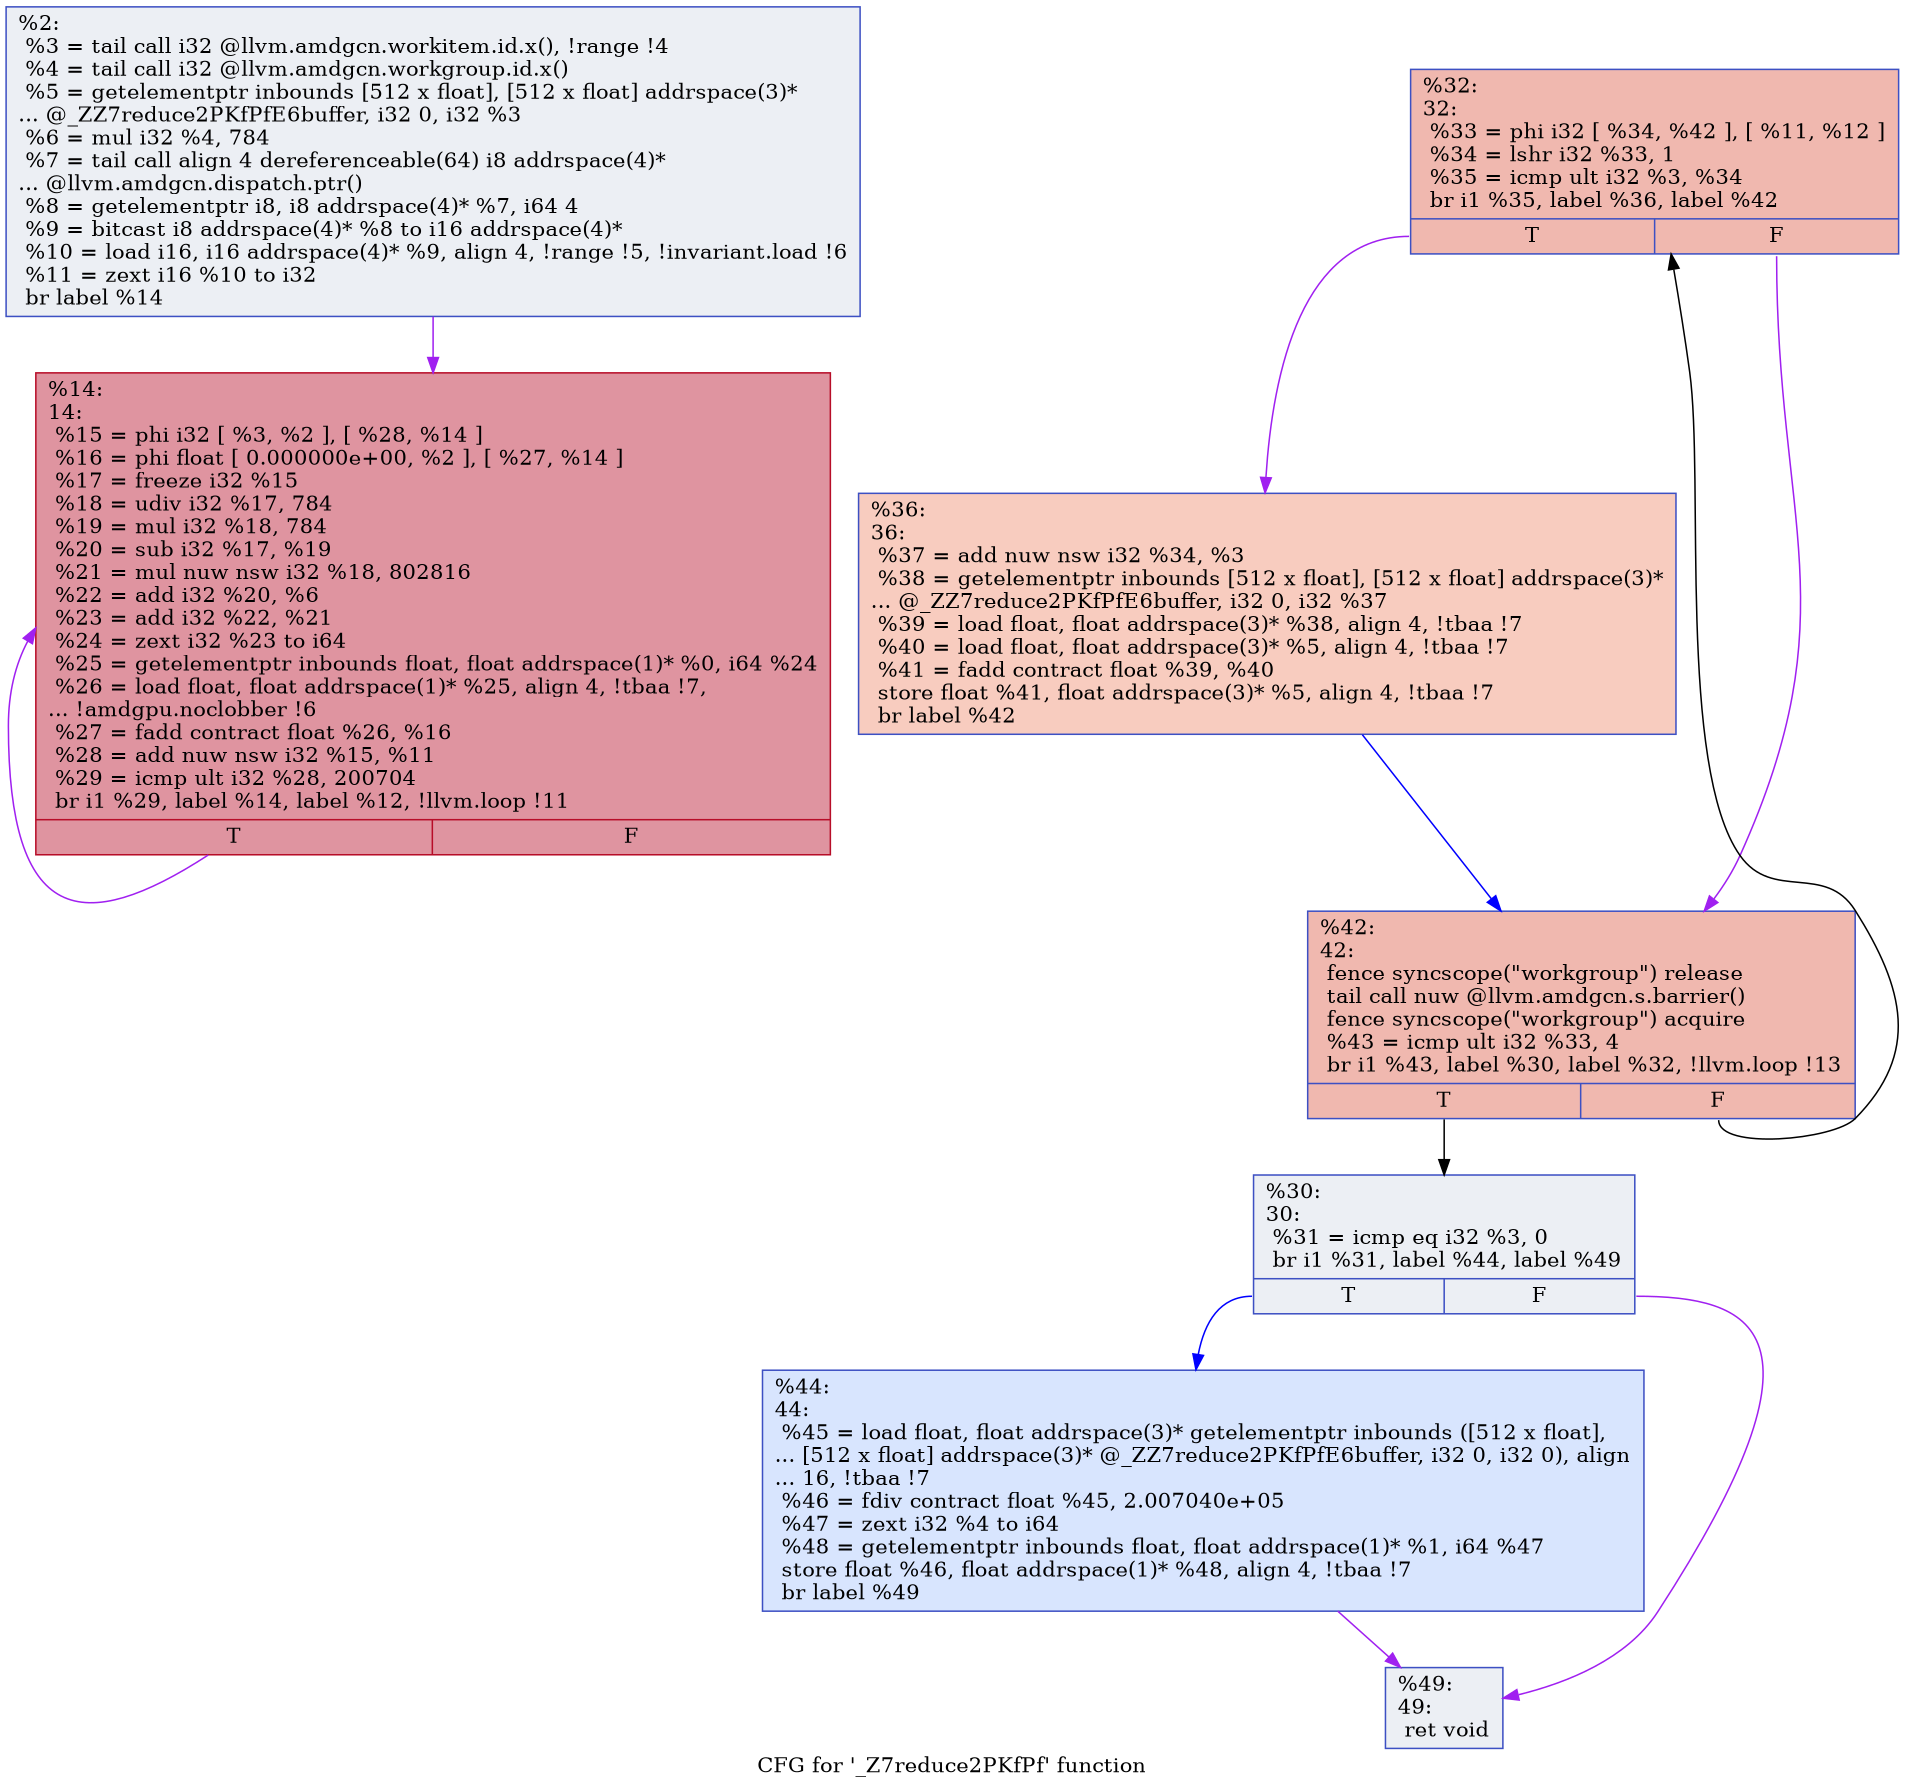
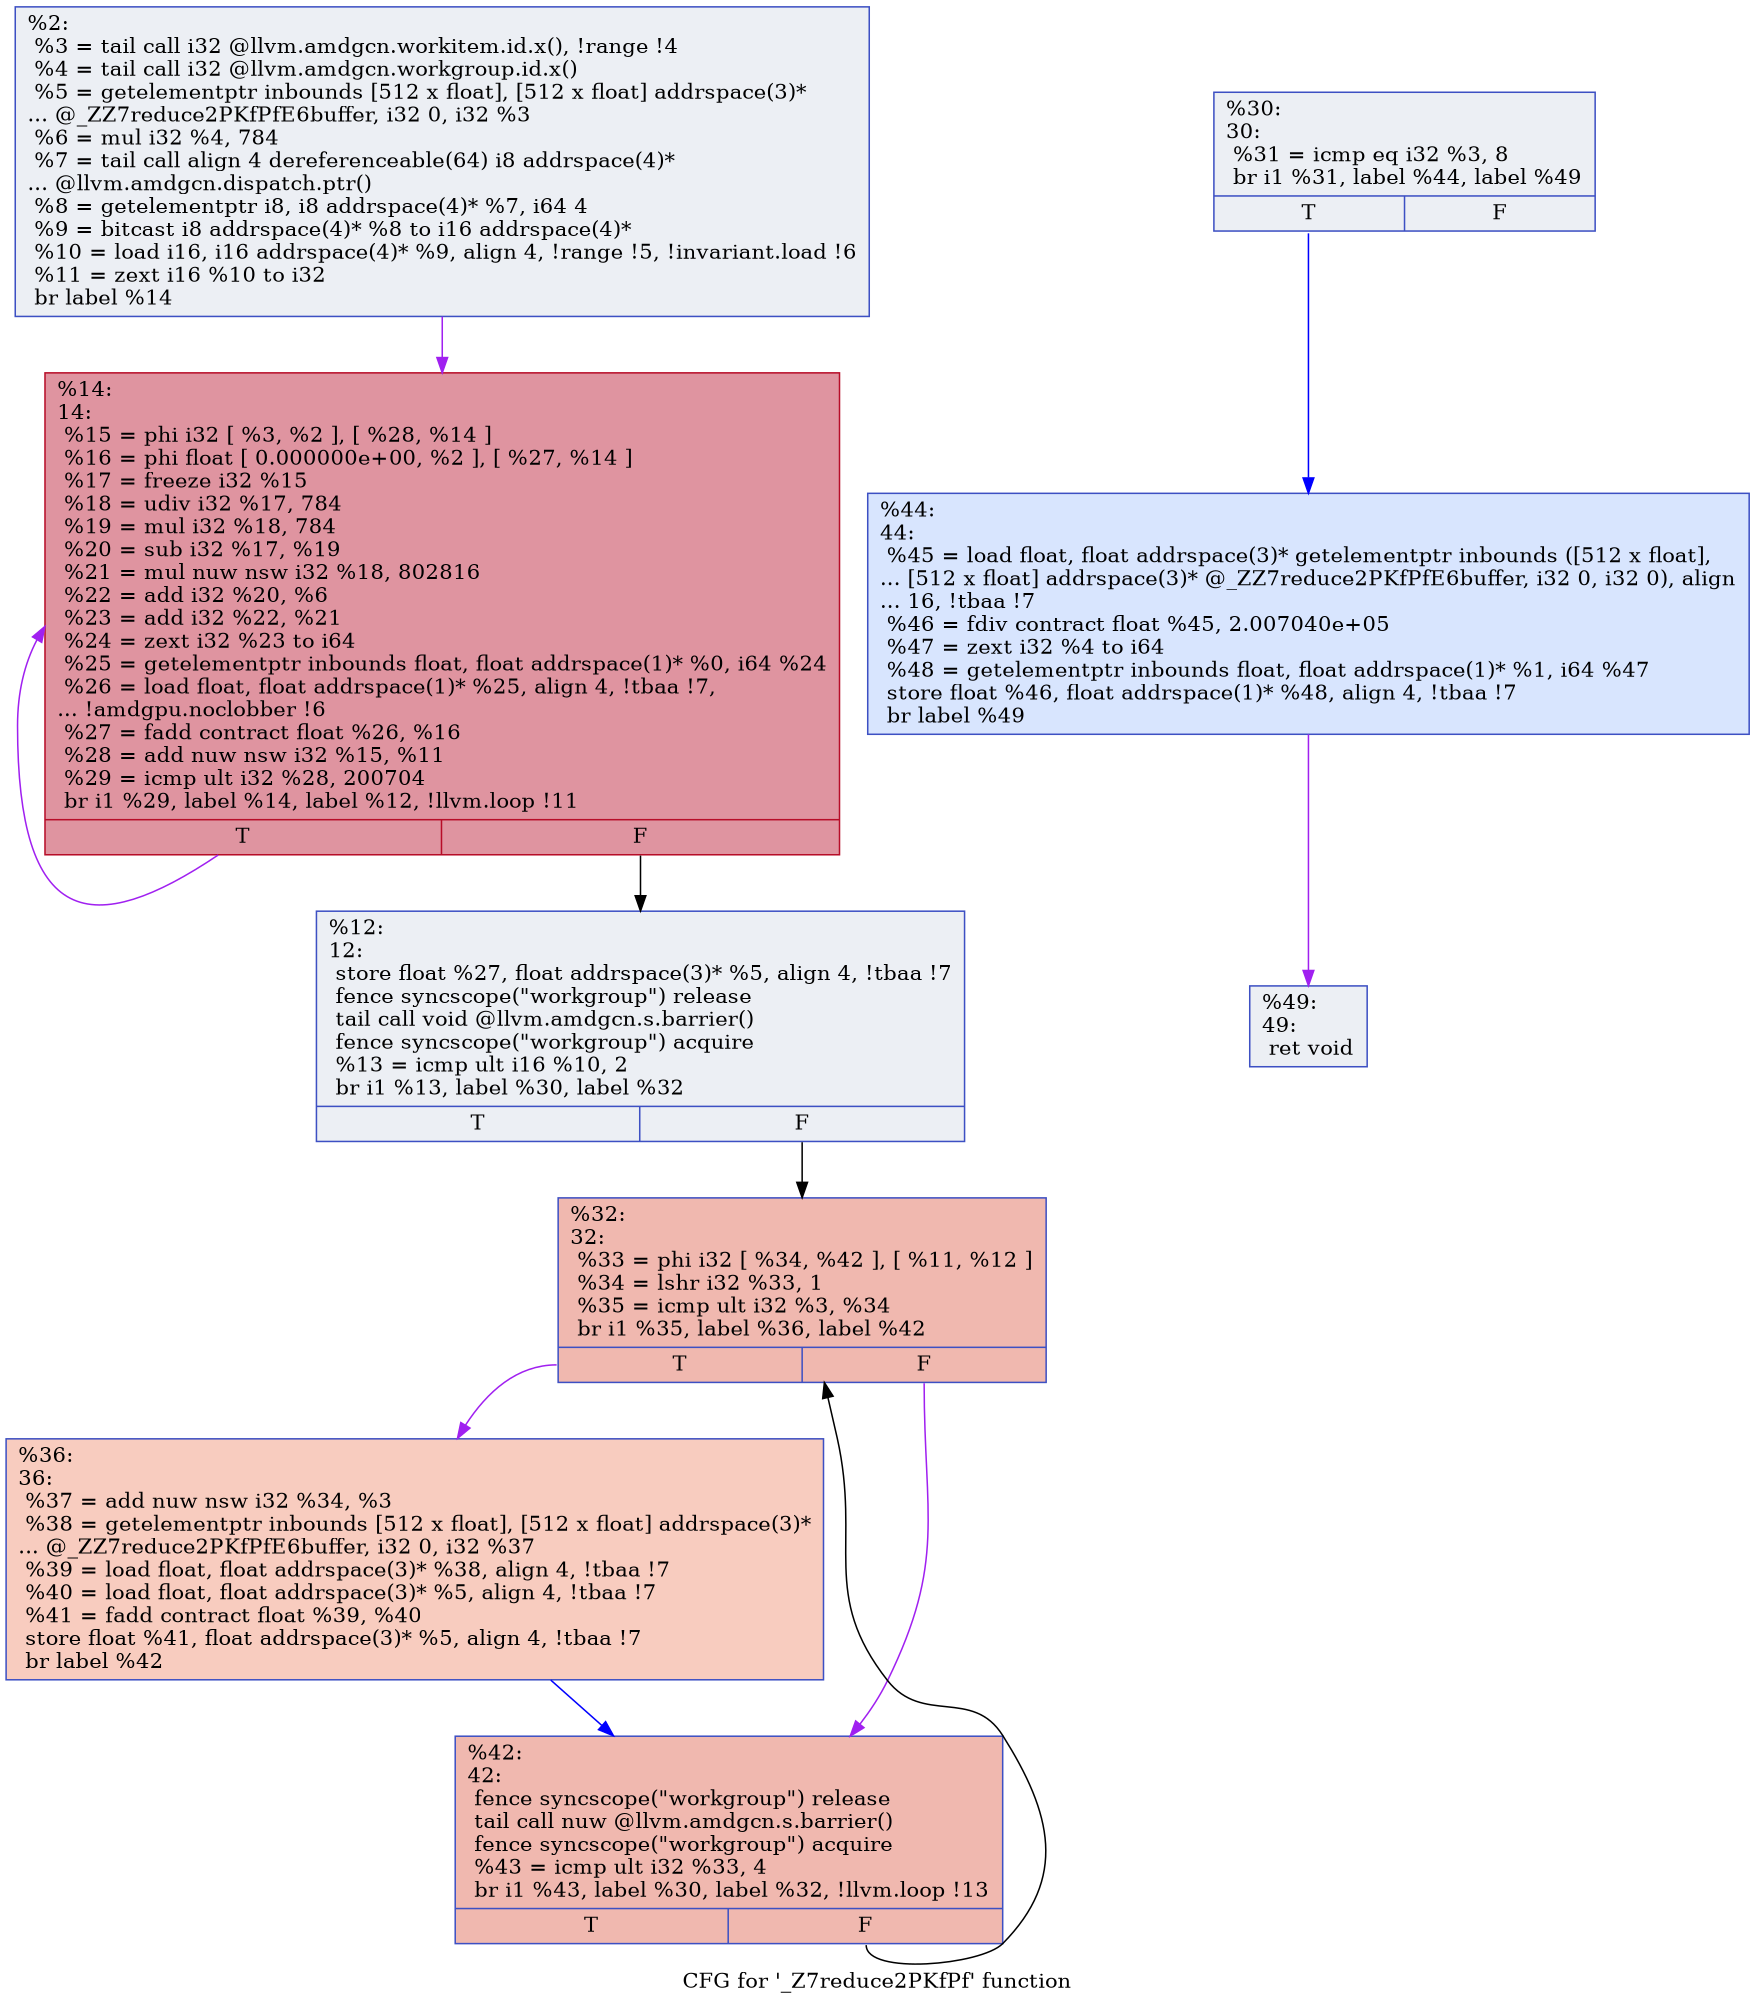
  digraph {
    label="CFG for '_Z7reduce2PKfPf' function"
    node [color="#3d50c3ff" fillcolor="#d4dbe670" shape=record style=filled]
    edge [color=purple tailport=s0]
    n1 [label="{%2:\l  %3 = tail call i32 @llvm.amdgcn.workitem.id.x(), !range !4\l  %4 = tail call i32 @llvm.amdgcn.workgroup.id.x()\l  %5 = getelementptr inbounds [512 x float], [512 x float] addrspace(3)*\l... @_ZZ7reduce2PKfPfE6buffer, i32 0, i32 %3\l  %6 = mul i32 %4, 784\l  %7 = tail call align 4 dereferenceable(64) i8 addrspace(4)*\l... @llvm.amdgcn.dispatch.ptr()\l  %8 = getelementptr i8, i8 addrspace(4)* %7, i64 4\l  %9 = bitcast i8 addrspace(4)* %8 to i16 addrspace(4)*\l  %10 = load i16, i16 addrspace(4)* %9, align 4, !range !5, !invariant.load !6\l  %11 = zext i16 %10 to i32\l  br label %14\l}"]
    n2 [color="#b70d28ff" fillcolor="#b70d2870" label="{%14:\l14:                                               \l  %15 = phi i32 [ %3, %2 ], [ %28, %14 ]\l  %16 = phi float [ 0.000000e+00, %2 ], [ %27, %14 ]\l  %17 = freeze i32 %15\l  %18 = udiv i32 %17, 784\l  %19 = mul i32 %18, 784\l  %20 = sub i32 %17, %19\l  %21 = mul nuw nsw i32 %18, 802816\l  %22 = add i32 %20, %6\l  %23 = add i32 %22, %21\l  %24 = zext i32 %23 to i64\l  %25 = getelementptr inbounds float, float addrspace(1)* %0, i64 %24\l  %26 = load float, float addrspace(1)* %25, align 4, !tbaa !7,\l... !amdgpu.noclobber !6\l  %27 = fadd contract float %26, %16\l  %28 = add nuw nsw i32 %15, %11\l  %29 = icmp ult i32 %28, 200704\l  br i1 %29, label %14, label %12, !llvm.loop !11\l|{<s0>T|<s1>F}}"]
+   n3 [label="{%12:\l12:                                               \l  store float %27, float addrspace(3)* %5, align 4, !tbaa !7\l  fence syncscope(\"workgroup\") release\l  tail call void @llvm.amdgcn.s.barrier()\l  fence syncscope(\"workgroup\") acquire\l  %13 = icmp ult i16 %10, 2\l  br i1 %13, label %30, label %32\l|{<s0>T|<s1>F}}"]
    n4 [fillcolor="#dc5d4a70" label="{%32:\l32:                                               \l  %33 = phi i32 [ %34, %42 ], [ %11, %12 ]\l  %34 = lshr i32 %33, 1\l  %35 = icmp ult i32 %3, %34\l  br i1 %35, label %36, label %42\l|{<s0>T|<s1>F}}"]
-   n5 [label="{%30:\l30:                                               \l  %31 = icmp eq i32 %3, 0\l  br i1 %31, label %44, label %49\l|{<s0>T|<s1>F}}"]
+   n5 [label="{%30:\l30:                                               \l  %31 = icmp eq i32 %3, 8\l  br i1 %31, label %44, label %49\l|{<s0>T|<s1>F}}"]
    n6 [fillcolor="#a7c5fe70" label="{%44:\l44:                                               \l  %45 = load float, float addrspace(3)* getelementptr inbounds ([512 x float],\l... [512 x float] addrspace(3)* @_ZZ7reduce2PKfPfE6buffer, i32 0, i32 0), align\l... 16, !tbaa !7\l  %46 = fdiv contract float %45, 2.007040e+05\l  %47 = zext i32 %4 to i64\l  %48 = getelementptr inbounds float, float addrspace(1)* %1, i64 %47\l  store float %46, float addrspace(1)* %48, align 4, !tbaa !7\l  br label %49\l}"]
    n7 [label="{%49:\l49:                                               \l  ret void\l}"]
    n8 [fillcolor="#f08b6e70" label="{%36:\l36:                                               \l  %37 = add nuw nsw i32 %34, %3\l  %38 = getelementptr inbounds [512 x float], [512 x float] addrspace(3)*\l... @_ZZ7reduce2PKfPfE6buffer, i32 0, i32 %37\l  %39 = load float, float addrspace(3)* %38, align 4, !tbaa !7\l  %40 = load float, float addrspace(3)* %5, align 4, !tbaa !7\l  %41 = fadd contract float %39, %40\l  store float %41, float addrspace(3)* %5, align 4, !tbaa !7\l  br label %42\l}"]
    n9 [fillcolor="#dc5d4a70" label="{%42:\l42:                                               \l  fence syncscope(\"workgroup\") release\l  tail call nuw @llvm.amdgcn.s.barrier()\l  fence syncscope(\"workgroup\") acquire\l  %43 = icmp ult i32 %33, 4\l  br i1 %43, label %30, label %32, !llvm.loop !13\l|{<s0>T|<s1>F}}"]
    n1 -> n2
    n2 -> n2
+   n2 -> n3 [color=black tailport=s1]
+   n3 -> n4 [color=black tailport=s1]
    n4 -> n8
    n4 -> n9 [tailport=s1]
    n5 -> n6 [color=blue]
-   n5 -> n7 [tailport=s1]
    n6 -> n7
    n8 -> n9 [color=blue]
    n9 -> n4 [color=black tailport=s1]
-   n9 -> n5 [color=black]
  }
